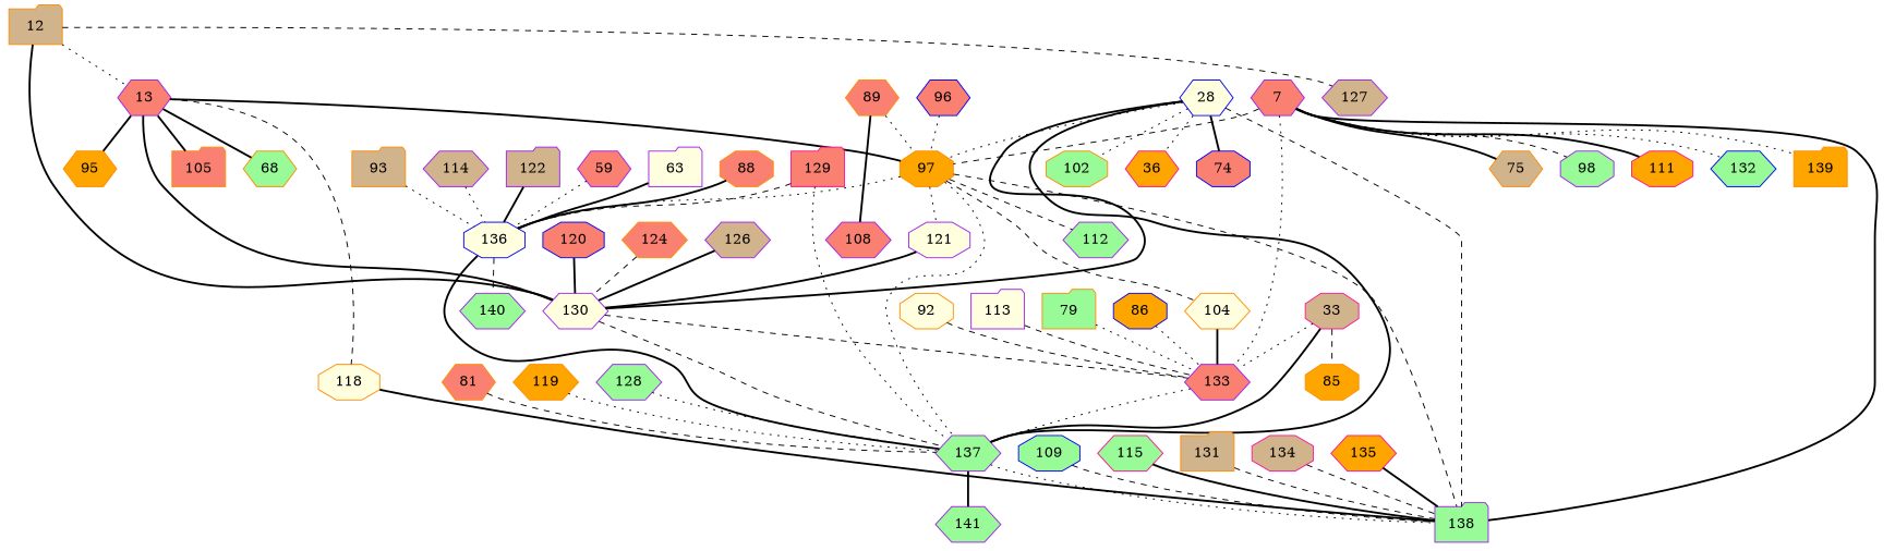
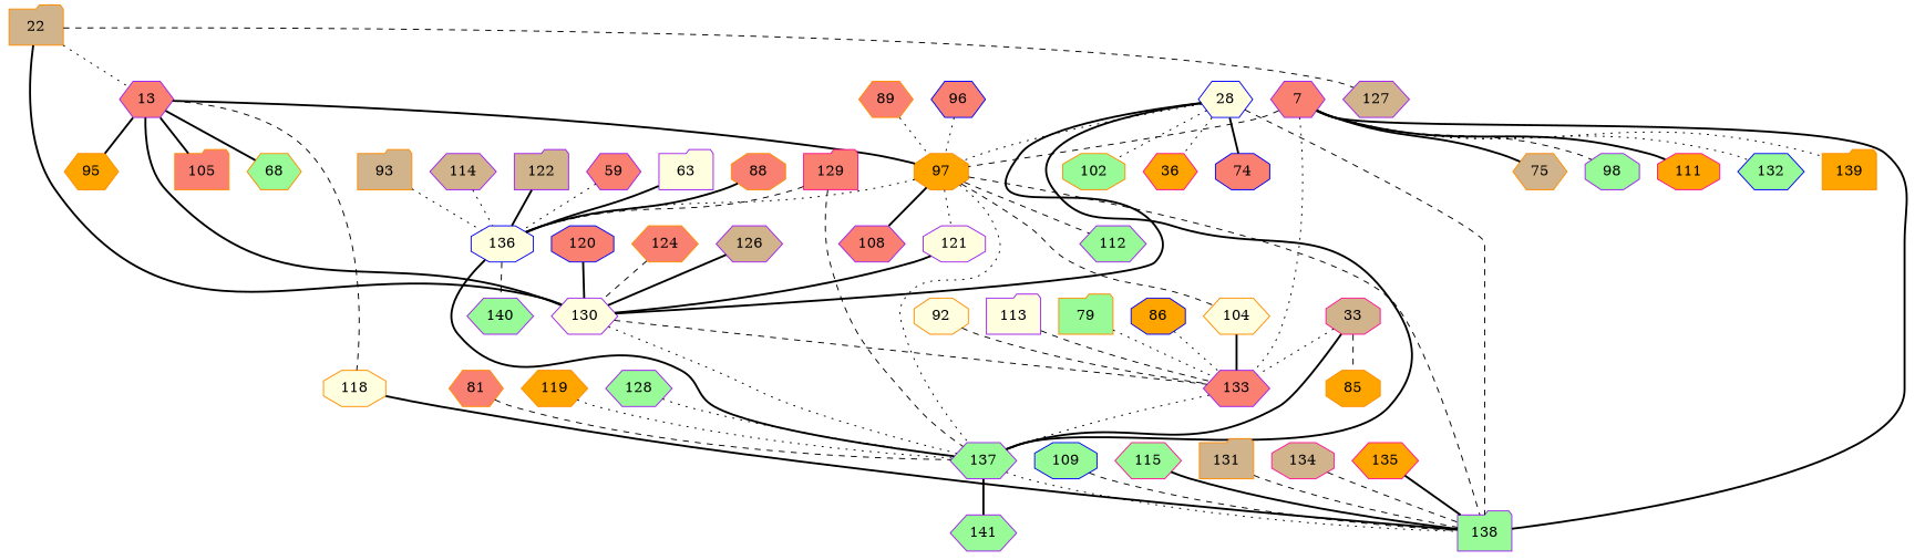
  graph {
    node [color=purple fillcolor=salmon shape=hexagon style=filled]
    edge [style=bold]
    7 [super="+3+4"]
    75 [color=darkorange fillcolor=tan]
    97 [color=darkorange fillcolor=orange shape=octagon super="+61+20+40+65+57+60+70+76+82"]
    98 [fillcolor=palegreen shape=octagon]
    111 [color=deeppink fillcolor=orange shape=octagon super="+41"]
    132 [color=blue fillcolor=palegreen]
    133 [super="+66+78"]
    138 [fillcolor=palegreen shape=folder super="+24+26+43+54+91+101"]
    139 [color=darkorange fillcolor=orange shape=folder]
    137 [fillcolor=palegreen super="+71+87+90+106+116+125+31+46+80"]
    136 [color=blue fillcolor=lightyellow shape=octagon super="+37"]
    104 [color=darkorange fillcolor=lightyellow super="+50+77"]
    108
    112 [fillcolor=palegreen]
    121 [fillcolor=lightyellow shape=octagon]
-   12 [color=darkorange fillcolor=tan shape=folder super="+9"]
+   12 [color=darkorange fillcolor=tan shape=folder super="+9" label=22]
    13 [super="+11"]
    127 [fillcolor=tan super="+72"]
    130 [fillcolor=lightyellow super="+14+44+67+99+103+117+123"]
    68 [color=darkorange fillcolor=palegreen]
    95 [color=darkorange fillcolor=orange]
    105 [color=darkorange shape=folder]
    118 [color=darkorange fillcolor=lightyellow shape=octagon super="+107"]
    28 [color=blue fillcolor=lightyellow super="+27+23"]
    36 [color=deeppink fillcolor=orange]
    74 [color=blue shape=octagon]
    102 [color=darkorange fillcolor=palegreen shape=octagon super="+45"]
    141 [fillcolor=palegreen]
    33 [color=deeppink fillcolor=tan shape=octagon super="+32"]
    85 [color=darkorange fillcolor=orange shape=octagon]
    140 [fillcolor=palegreen]
    59
    63 [fillcolor=lightyellow shape=folder]
    79 [color=darkorange fillcolor=palegreen shape=folder super="+47"]
    81 [color=darkorange]
    86 [color=blue fillcolor=orange shape=octagon]
    88 [color=darkorange shape=octagon]
    89 [color=darkorange]
    92 [color=darkorange fillcolor=lightyellow shape=octagon]
    93 [color=darkorange fillcolor=tan shape=folder]
    96 [color=blue]
    109 [color=blue fillcolor=palegreen shape=octagon]
    113 [fillcolor=lightyellow shape=folder]
    114 [fillcolor=tan]
    115 [color=deeppink fillcolor=palegreen]
    119 [color=darkorange fillcolor=orange]
    120 [color=blue shape=octagon]
    122 [fillcolor=tan shape=folder]
    124 [color=darkorange super="+49"]
    126 [fillcolor=tan]
    128 [fillcolor=palegreen]
    129 [color=deeppink shape=folder super="+110+83"]
    131 [color=darkorange fillcolor=tan shape=folder]
    134 [color=deeppink fillcolor=tan shape=octagon]
    135 [color=deeppink fillcolor=orange]
    7 -- 75
    7 -- 97 [style=dashed weight=2]
    7 -- 98 [style=dashed]
    7 -- 111
    7 -- 132 [style=dotted]
    7 -- 133 [style=dotted weight=12]
    7 -- 138
    7 -- 139 [style=dotted]
    97 -- 138 [style=dashed weight=2]
    97 -- 137 [style=dotted]
    97 -- 136 [style=dotted weight=12]
    97 -- 104 [style=dashed]
-   89 -- 108
+   97 -- 108
    97 -- 112 [style=dashed]
    97 -- 121 [style=dotted]
    133 -- 137 [style=dotted]
    137 -- 138 [style=dotted]
    137 -- 141
    136 -- 137
    136 -- 140 [style=dashed]
    104 -- 133
    121 -- 130
    12 -- 13 [style=dotted weight=4]
    12 -- 127 [style=dashed]
    12 -- 130 [weight=6]
    13 -- 97 [weight=2]
    13 -- 130 [weight=6]
    13 -- 68
    13 -- 95
    13 -- 105
    13 -- 118 [style=dashed]
    130 -- 133 [style=dashed]
-   130 -- 137 [style=dashed]
+   130 -- 137 [style=dotted]
    118 -- 138
    28 -- 97 [style=dotted]
    28 -- 138 [style=dashed weight=12]
    28 -- 137
    28 -- 130 [weight=2]
    28 -- 36 [style=dotted]
    28 -- 74
    28 -- 102 [style=dotted]
    33 -- 133 [style=dotted]
    33 -- 137 [weight=10]
    33 -- 85 [style=dashed]
    59 -- 136 [style=dotted]
    63 -- 136
    79 -- 133 [style=dotted]
    81 -- 137 [style=dashed]
    86 -- 133 [style=dotted]
    88 -- 136
    89 -- 97 [style=dotted]
    92 -- 133 [style=dashed]
    93 -- 136 [style=dotted]
    96 -- 97 [style=dotted]
    109 -- 138 [style=dashed]
    113 -- 133 [style=dashed]
    114 -- 136 [style=dotted]
    115 -- 138
    119 -- 137 [style=dotted]
    120 -- 130
    122 -- 136
    124 -- 130 [style=dashed]
    126 -- 130
    128 -- 137 [style=dotted]
-   129 -- 137 [style=dotted weight=2]
+   129 -- 137 [style=dashed weight=2]
    129 -- 136 [style=dashed]
    131 -- 138 [style=dashed]
    134 -- 138 [style=dashed]
    135 -- 138
  }
